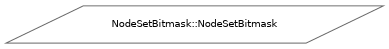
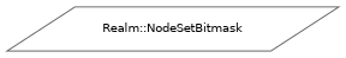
  digraph {
    rankdir=LR
-   n1 [color=grey40 fillcolor=white fontname=Helvetica fontsize=10 height=0.2 label="NodeSetBitmask::NodeSetBitmask" shape=parallelogram style=filled width=0.4]
+   n1 [color=grey40 fillcolor=white fontname=Helvetica fontsize=10 height=0.2 label="Realm::NodeSetBitmask" shape=parallelogram style=filled width=0.4]
  }
